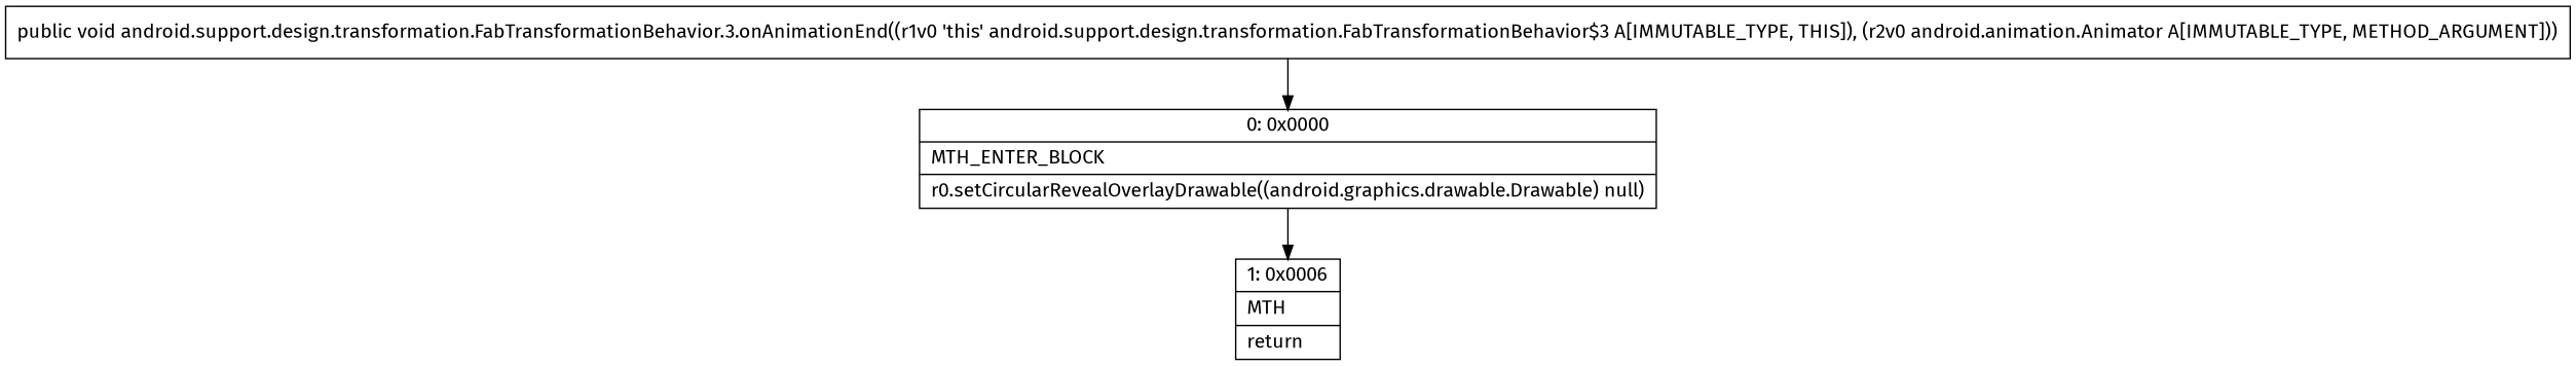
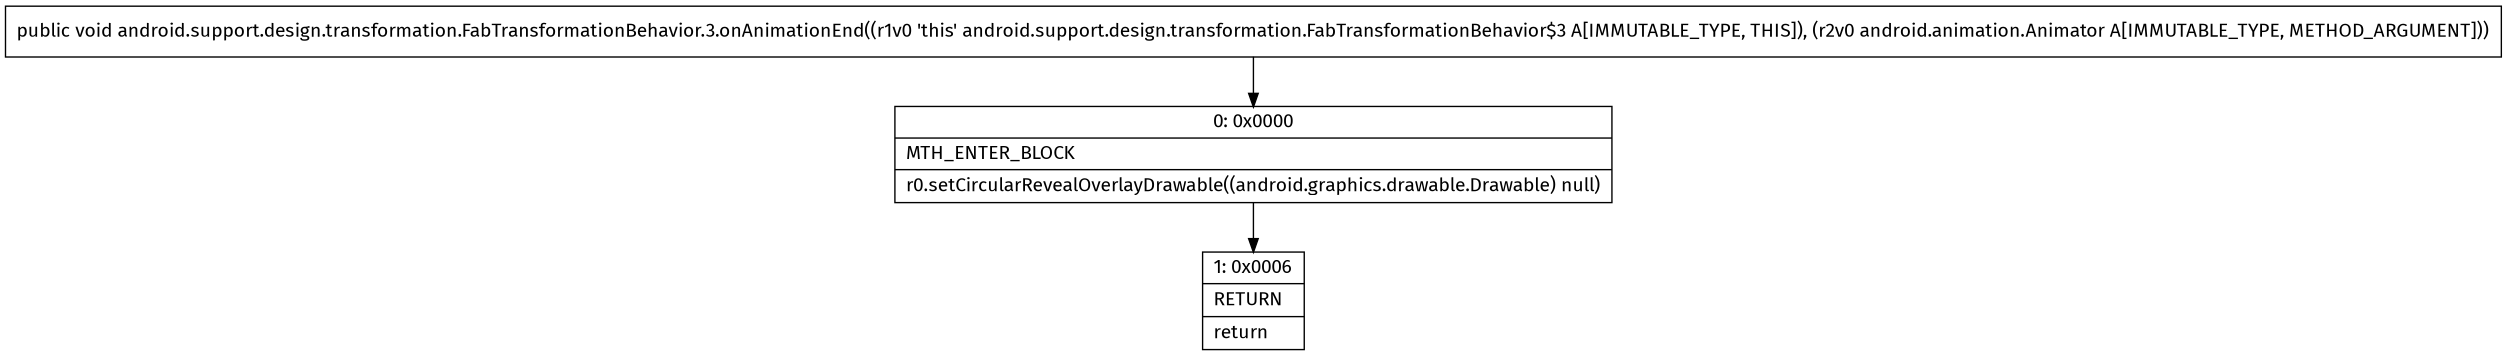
  digraph {
    fontname="Fira Sans"
    node [shape=record fontname="Fira Sans"]
    edge [fontname="Fira Sans"]
    n1 [label="{0\:\ 0x0000|MTH_ENTER_BLOCK\l|r0.setCircularRevealOverlayDrawable((android.graphics.drawable.Drawable) null)\l}"]
-   n2 [label="{1\:\ 0x0006|MTH\l|return\l}"]
+   n2 [label="{1\:\ 0x0006|RETURN\l|return\l}"]
    n3 [label="{public void android.support.design.transformation.FabTransformationBehavior.3.onAnimationEnd((r1v0 'this' android.support.design.transformation.FabTransformationBehavior$3 A[IMMUTABLE_TYPE, THIS]), (r2v0 android.animation.Animator A[IMMUTABLE_TYPE, METHOD_ARGUMENT])) }"]
    n1 -> n2
    n3 -> n1
  }
